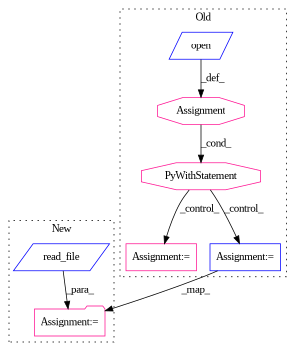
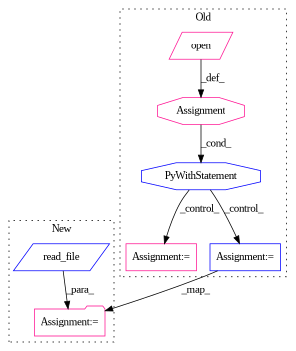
  digraph {
    fontname="Liberation Serif"
    node [a=7 color=deeppink fontname="Liberation Serif" l=1 shape=octagon]
    edge [fontname="Liberation Serif"]
-   n1 [a=104 l="10,2" label=PyWithStatement s="6654,6682"]
+   n1 [a=104 color=blue l="10,2" label=PyWithStatement s="6654,6682"]
    n2 [a=42 label=Assignment l=""]
    n3 [label="Assignment:=" s=6706 shape=box]
-   n4 [a=32 color=blue l="5,1" label=open s="6667,6681" shape=parallelogram]
+   n4 [a=32 l="5,1" label=open s="6667,6681" shape=parallelogram]
    n5 [color=blue label="Assignment:=" s=6723 shape=box]
    n6 [a=32 color=blue l="10,1" label=read_file s="6662,6681" shape=parallelogram]
    n7 [label="Assignment:=" s=6644 shape=folder]
    subgraph cluster_1 {
      label=Old
      style=dotted
      n1
      n2
      n3
      n4
      n5
    }
    subgraph cluster_2 {
      label=New
      style=dotted
      n6
      n7
    }
    n1 -> n3 [label=_control_]
    n1 -> n5 [label=_control_]
    n2 -> n1 [label=_cond_]
    n4 -> n2 [label=_def_]
    n5 -> n7 [label=_map_]
    n6 -> n7 [label=_para_]
  }
